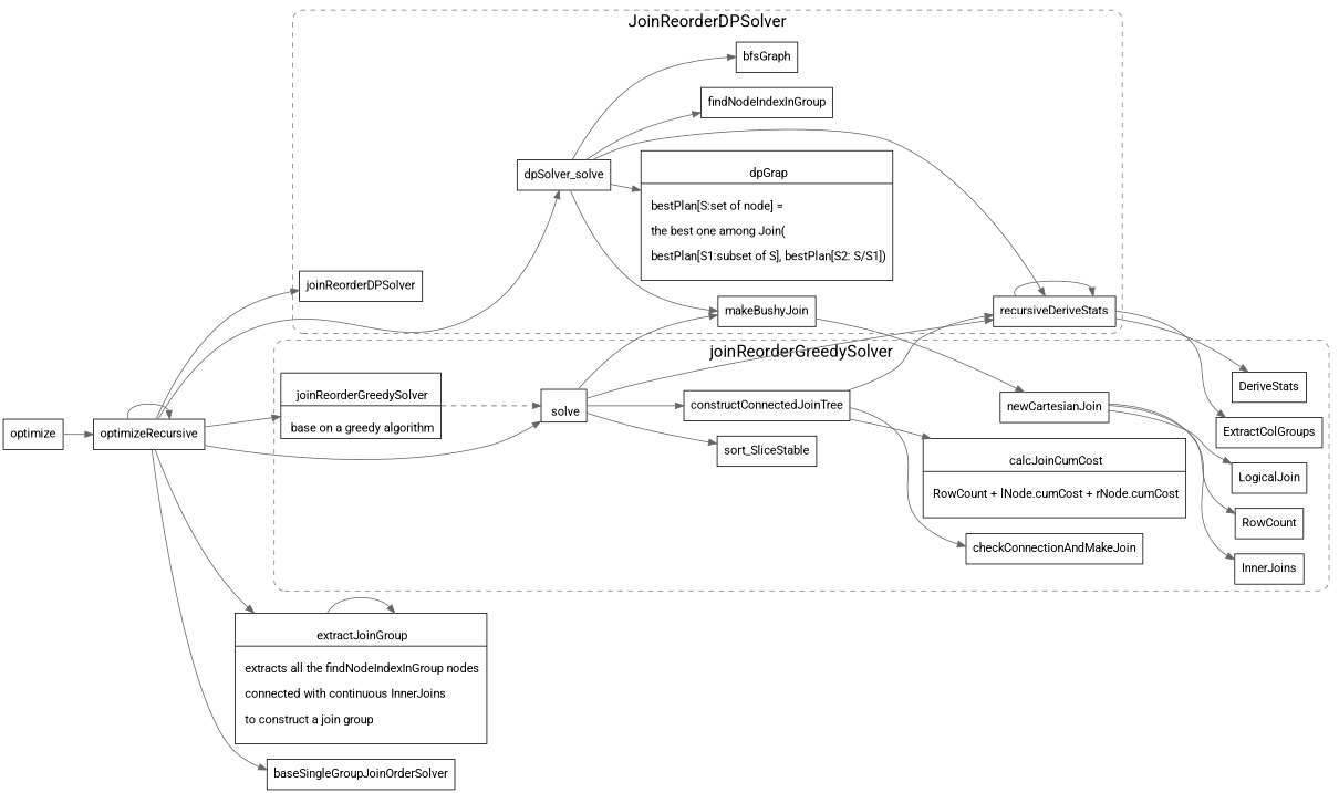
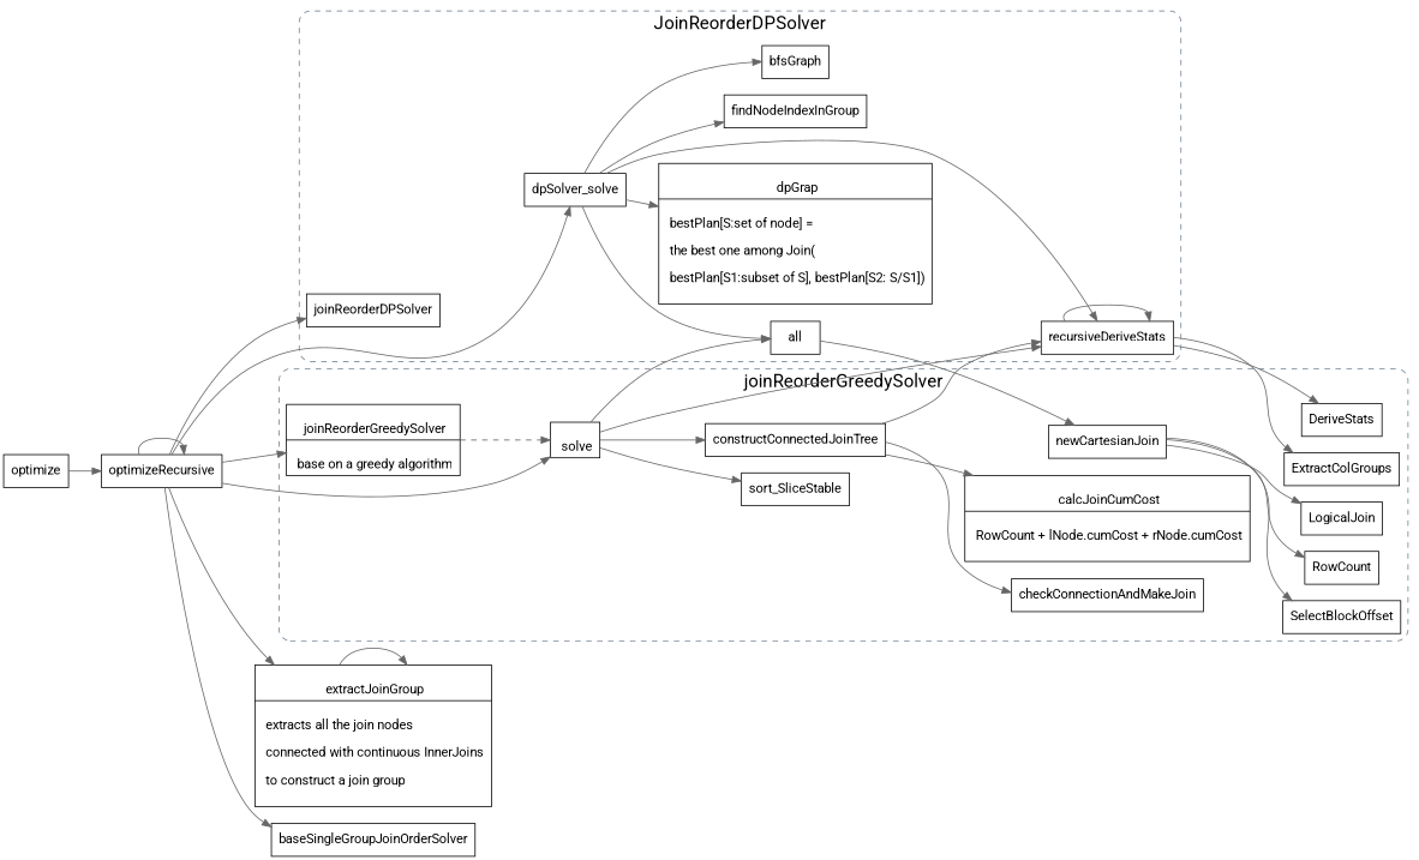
  digraph {
    fontname=Roboto
    newrank=true
    rankdir=LR
    node [fontname=Roboto shape=box]
    edge [color=gray40 fontname=Roboto]
    joinReorderDPSolver
    dpSolver_solve
    recursiveDeriveStats
    findNodeIndexInGroup
    bfsGraph
    n6 [label="{{\n        dpGrap|\n          bestPlan[S:set of node] =\l \n          the best one among Join(\l \n          bestPlan[S1:subset of S], bestPlan[S2: S/S1])\l\n      }}" shape=record]
-   makeBushyJoin
+   makeBushyJoin [label=all]
    n8 [label="{{\n        joinReorderGreedySolver|\n        base on a greedy algorithm\n      }}" shape=record]
    n9 [label="{{\n        solve\n      }}" shape=record]
    sort_SliceStable
    constructConnectedJoinTree
    ExtractColGroups
    DeriveStats
    newCartesianJoin
    checkConnectionAndMakeJoin
    n16 [label="{{\n        calcJoinCumCost|\n        RowCount + lNode.cumCost + rNode.cumCost\l\n      }}" shape=record]
    LogicalJoin
-   SelectBlockOffset [label=InnerJoins]
+   SelectBlockOffset
    n19 [label=RowCount]
    optimize
    optimizeRecursive
-   n22 [label="{{\n      extractJoinGroup|\n      extracts all the findNodeIndexInGroup nodes\l \n      connected with continuous InnerJoins\l\n      to construct a join group\l\n    }}" shape=record]
+   n22 [label="{{\n      extractJoinGroup|\n      extracts all the join nodes\l \n      connected with continuous InnerJoins\l\n      to construct a join group\l\n    }}" shape=record]
    baseSingleGroupJoinOrderSolver
    subgraph cluster_1 {
      color=slategrey
      fontsize=20
      label=JoinReorderDPSolver
      style="rounded,dashed"
      joinReorderDPSolver
      dpSolver_solve
      recursiveDeriveStats
      findNodeIndexInGroup
      bfsGraph
      n6
      makeBushyJoin
    }
    subgraph cluster_2 {
      color=slategrey
      fontsize=20
      label=joinReorderGreedySolver
      style="rounded,dashed"
      n8
      n9
      sort_SliceStable
      constructConnectedJoinTree
      ExtractColGroups
      DeriveStats
      newCartesianJoin
      checkConnectionAndMakeJoin
      n16
      LogicalJoin
      SelectBlockOffset
      n19
    }
    dpSolver_solve -> recursiveDeriveStats
    dpSolver_solve -> findNodeIndexInGroup
    dpSolver_solve -> bfsGraph
    dpSolver_solve -> n6
    dpSolver_solve -> makeBushyJoin
    recursiveDeriveStats -> recursiveDeriveStats
    recursiveDeriveStats -> ExtractColGroups
    recursiveDeriveStats -> DeriveStats
    makeBushyJoin -> newCartesianJoin
    n8 -> n9 [style=dashed]
    n9 -> recursiveDeriveStats
    n9 -> makeBushyJoin
    n9 -> sort_SliceStable
    n9 -> constructConnectedJoinTree
    constructConnectedJoinTree -> recursiveDeriveStats
    constructConnectedJoinTree -> checkConnectionAndMakeJoin
    constructConnectedJoinTree -> n16
    newCartesianJoin -> LogicalJoin
    newCartesianJoin -> SelectBlockOffset
    newCartesianJoin -> n19
    optimize -> optimizeRecursive
    optimizeRecursive -> joinReorderDPSolver
    optimizeRecursive -> dpSolver_solve
    optimizeRecursive -> n8
    optimizeRecursive -> n9
    optimizeRecursive -> optimizeRecursive
    optimizeRecursive -> n22
    optimizeRecursive -> baseSingleGroupJoinOrderSolver
    n22 -> n22
  }
